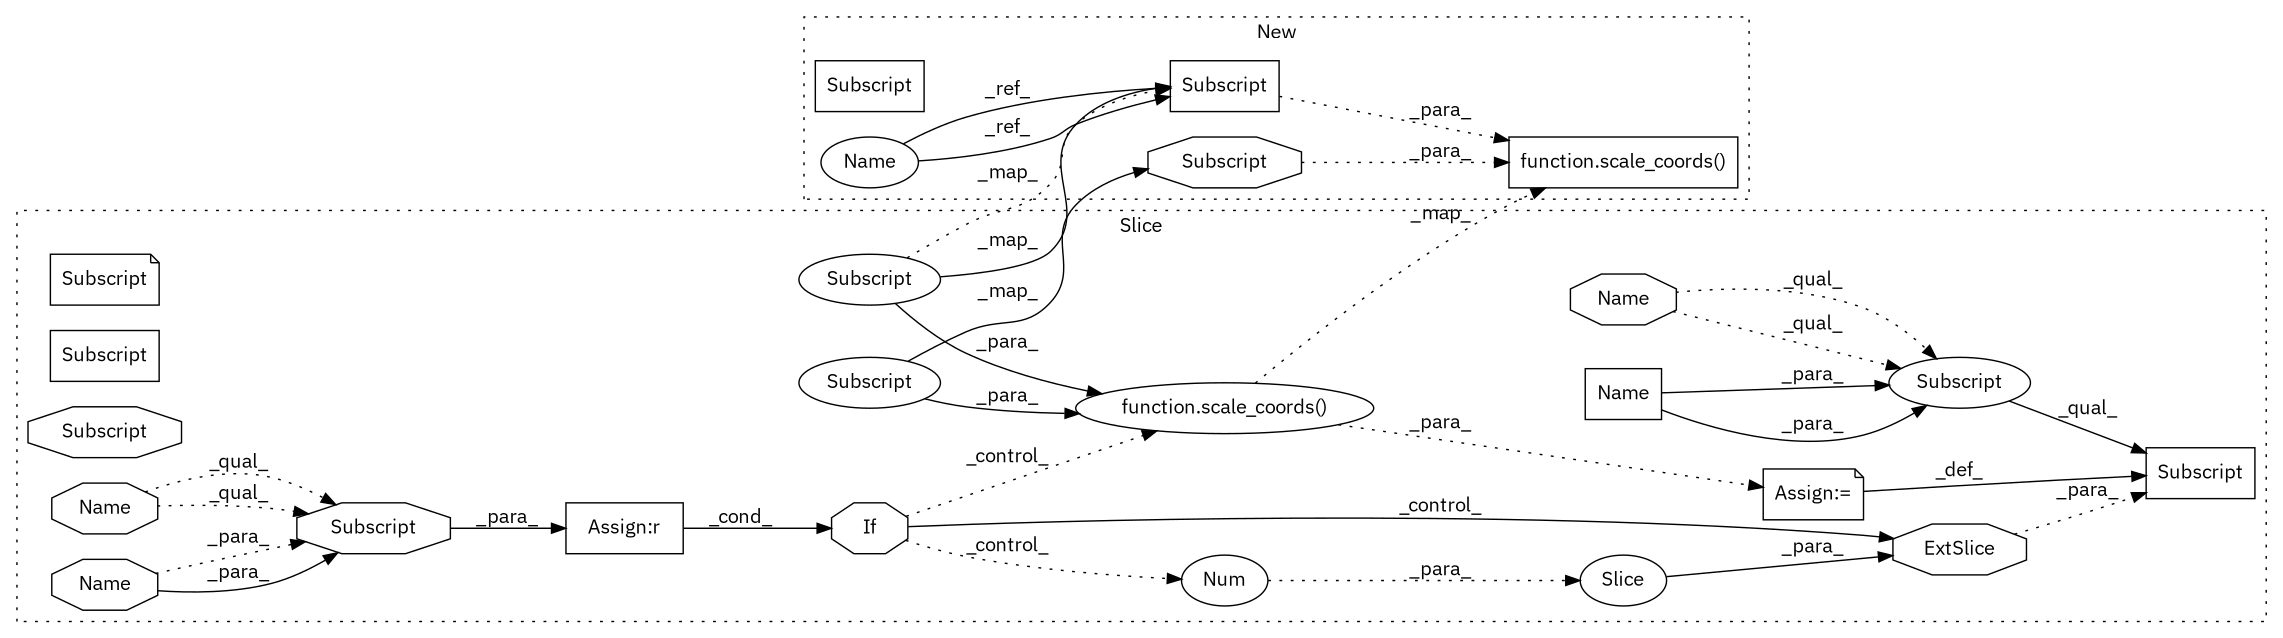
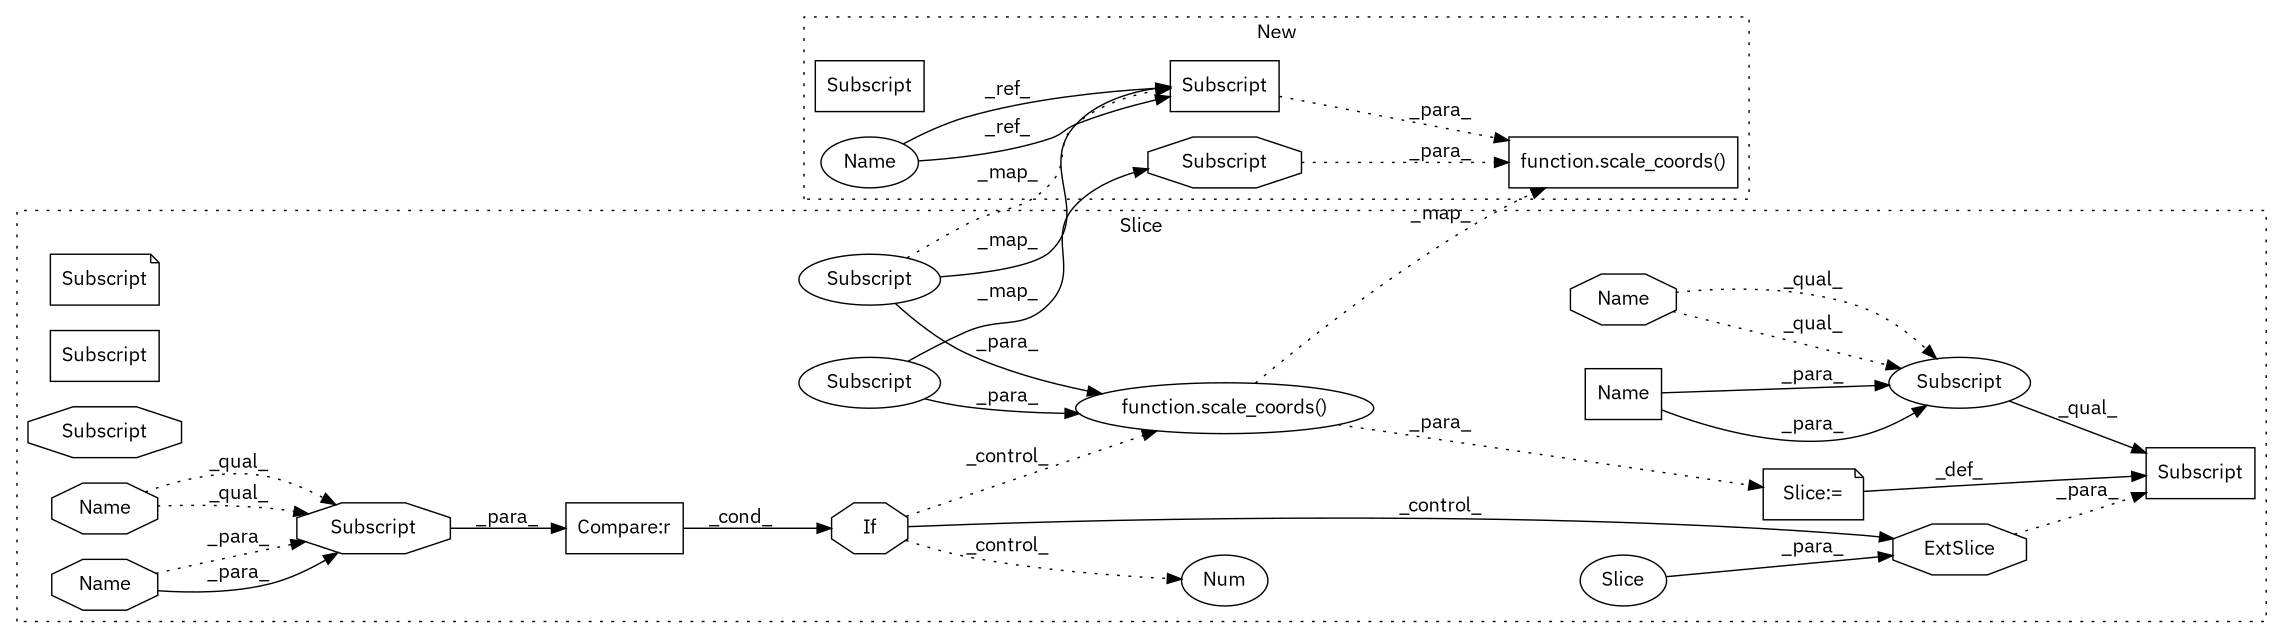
  digraph {
    fontname="IBM Plex Sans"
    rankdir=LR
    node [a=63 fontname="IBM Plex Sans" l=1 s="6781,0" shape=octagon]
    edge [fontname="IBM Plex Sans" style=solid]
    n1 [a=75 l="13,1" label="function.scale_coords()" s="6795,6838" shape=ellipse]
    n2 [a=96 l=3 label=If s=6744]
    n3 [l="11,0" label=Subscript s="6816,0" shape=note]
    n4 [l="9,0" label=Subscript s="6829,0" shape=ellipse]
-   n5 [a=40 l=16 label="Assign:r" s=6747 shape=box]
+   n5 [a=40 l=16 label="Compare:r" s=6747 shape=box]
    n6 [l="4,0" label=Subscript shape=box]
    n7 [l="4,0" label=Subscript s="6747,0"]
    n8 [a=85 label=ExtSlice s=6781]
    n9 [l="11,0" label=Subscript shape=box]
    n10 [a=80 label=Slice s=6789 shape=ellipse]
    n11 [a=76 label=Num s=6790 shape=ellipse]
-   n12 [a=68 l=3 label="Assign:=" s=6792 shape=note]
+   n12 [a=68 l=3 label="Slice:=" s=6792 shape=note]
    n13 [l="4,0" label=Subscript shape=ellipse]
    n14 [l="4,0" label=Subscript s="6747,0"]
    n15 [a=87 label=Name s=6781]
    n16 [l="11,0" label=Subscript s="6816,0" shape=ellipse]
    n17 [a=87 label=Name s=6747]
    n18 [a=87 label=Name s=6783 shape=box]
    n19 [a=87 label=Name s=6749]
    n20 [a=75 l="13,1" label="function.scale_coords()" s="6744,6787" shape=box]
    n21 [l="11,0" label=Subscript s="6765,0" shape=box]
    n22 [a=87 label=Name s=6586 shape=ellipse]
    n23 [l="9,0" label=Subscript s="6778,0"]
    n24 [l="11,0" label=Subscript s="6765,0" shape=box]
    subgraph cluster_1 {
      label=Slice
      style=dotted
      n1
      n2
      n3
      n4
      n5
      n6
      n7
      n8
      n9
      n10
      n11
      n12
      n13
      n14
      n15
      n16
      n17
      n18
      n19
    }
    subgraph cluster_2 {
      label=New
      style=dotted
      n20
      n21
      n22
      n23
      n24
    }
    n1 -> n12 [label=_para_ style=dotted]
    n1 -> n20 [label=_map_ style=dotted]
    n2 -> n1 [label=_control_ style=dotted]
    n2 -> n8 [label=_control_]
    n2 -> n11 [label=_control_ style=dotted]
    n4 -> n1 [label=_para_]
    n4 -> n23 [label=_map_]
    n5 -> n2 [label=_cond_]
    n8 -> n9 [label=_para_ style=dotted]
    n10 -> n8 [label=_para_]
-   n11 -> n10 [label=_para_ style=dotted]
    n12 -> n9 [label=_def_]
    n13 -> n9 [label=_qual_]
    n14 -> n5 [label=_para_]
    n15 -> n13 [label=_qual_ style=dotted]
    n15 -> n13 [label=_qual_ style=dotted]
    n16 -> n1 [label=_para_]
    n16 -> n24 [label=_map_ style=dotted]
    n16 -> n24 [label=_map_]
    n17 -> n14 [label=_qual_ style=dotted]
    n17 -> n14 [label=_qual_ style=dotted]
    n18 -> n13 [label=_para_]
    n18 -> n13 [label=_para_]
    n19 -> n14 [label=_para_]
    n19 -> n14 [label=_para_ style=dotted]
    n22 -> n24 [label=_ref_]
    n22 -> n24 [label=_ref_]
    n23 -> n20 [label=_para_ style=dotted]
    n24 -> n20 [label=_para_ style=dotted]
  }
